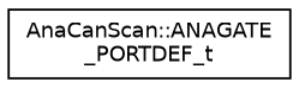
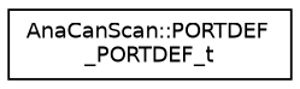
  digraph {
    rankdir=TB
-   n1 [color=black fillcolor=white fontname=Helvetica fontsize=10 height=0.2 label="AnaCanScan::ANAGATE\l_PORTDEF_t" shape=record style=filled width=0.4]
+   n1 [color=black fillcolor=white fontname=Helvetica fontsize=10 height=0.2 label="AnaCanScan::PORTDEF\l_PORTDEF_t" shape=record style=filled width=0.4]
  }
